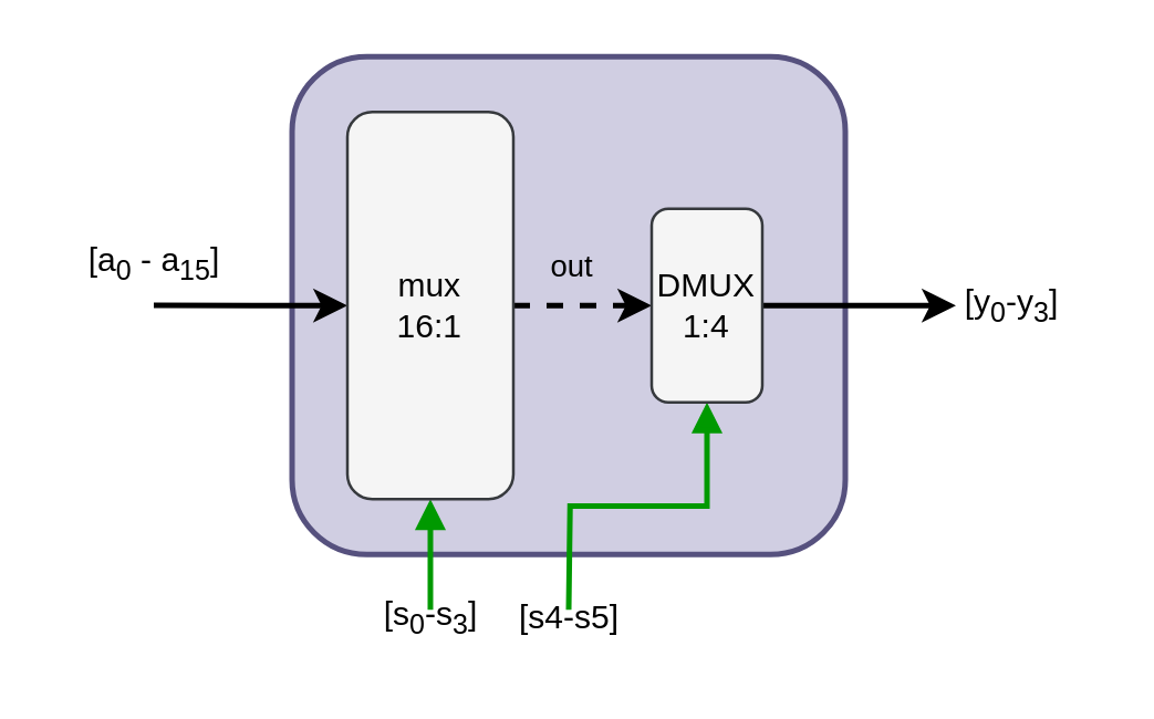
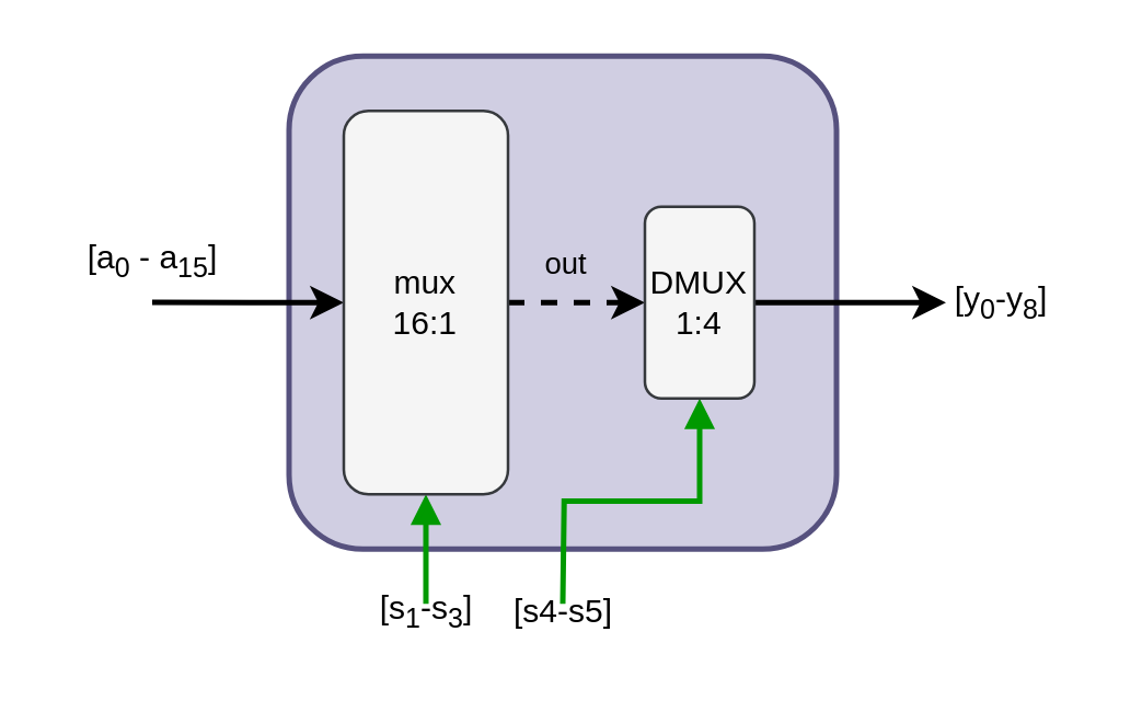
  <mxCell id="0" />
  <mxCell id="1" parent="0" />
  <mxCell id="2" value="" style="rounded=1;whiteSpace=wrap;html=1;strokeWidth=2;fillColor=#d0cee2;strokeColor=#56517e;" vertex="1" parent="1"><mxGeometry x="105" y="20" width="200" height="180" as="geometry" /></mxCell>
  <mxCell id="3" style="edgeStyle=orthogonalEdgeStyle;rounded=0;orthogonalLoop=1;jettySize=auto;html=1;exitX=1;exitY=0.5;exitDx=0;exitDy=0;entryX=0;entryY=0.5;entryDx=0;entryDy=0;strokeWidth=2;dashed=1;" edge="1" parent="1" source="7" target="10"><mxGeometry relative="1" as="geometry" /></mxCell>
  <mxCell id="4" value="out" style="edgeLabel;html=1;align=center;verticalAlign=middle;resizable=0;points=[];labelBackgroundColor=none;" vertex="1" connectable="0" parent="3"><mxGeometry x="-0.12" y="1" relative="1" as="geometry"><mxPoint x="-2" y="-14" as="offset" /></mxGeometry></mxCell>
  <mxCell id="5" style="edgeStyle=orthogonalEdgeStyle;rounded=0;orthogonalLoop=1;jettySize=auto;html=1;exitX=0;exitY=0.5;exitDx=0;exitDy=0;endArrow=none;endFill=0;startArrow=classic;startFill=1;strokeWidth=2;" edge="1" parent="1" source="7"><mxGeometry relative="1" as="geometry"><mxPoint x="55" y="109.944" as="targetPoint" /></mxGeometry></mxCell>
  <mxCell id="6" style="edgeStyle=orthogonalEdgeStyle;rounded=0;orthogonalLoop=1;jettySize=auto;html=1;exitX=0.5;exitY=1;exitDx=0;exitDy=0;endArrow=none;endFill=0;startArrow=block;startFill=1;strokeWidth=2;strokeColor=#009900;" edge="1" parent="1" source="7"><mxGeometry relative="1" as="geometry"><mxPoint x="155" y="220" as="targetPoint" /></mxGeometry></mxCell>
  <mxCell id="7" value="mux&lt;div&gt;16:1&lt;/div&gt;" style="rounded=1;whiteSpace=wrap;html=1;fillColor=#f5f5f5;strokeColor=#36393d;" vertex="1" parent="1"><mxGeometry x="125" y="40" width="60" height="140" as="geometry" /></mxCell>
  <mxCell id="8" style="edgeStyle=orthogonalEdgeStyle;rounded=0;orthogonalLoop=1;jettySize=auto;html=1;exitX=0.5;exitY=1;exitDx=0;exitDy=0;endArrow=none;endFill=0;startArrow=block;startFill=1;strokeWidth=2;strokeColor=#009900;" edge="1" parent="1" source="10"><mxGeometry relative="1" as="geometry"><mxPoint x="205" y="220" as="targetPoint" /></mxGeometry></mxCell>
  <mxCell id="9" style="edgeStyle=orthogonalEdgeStyle;rounded=0;orthogonalLoop=1;jettySize=auto;html=1;exitX=1;exitY=0.5;exitDx=0;exitDy=0;strokeWidth=2;" edge="1" parent="1" source="10"><mxGeometry relative="1" as="geometry"><mxPoint x="345" y="110" as="targetPoint" /></mxGeometry></mxCell>
  <mxCell id="10" value="DMUX&lt;div&gt;1:4&lt;/div&gt;" style="rounded=1;whiteSpace=wrap;html=1;fillColor=#f5f5f5;strokeColor=#36393d;" vertex="1" parent="1"><mxGeometry x="235" y="75" width="40" height="70" as="geometry" /></mxCell>
  <mxCell id="11" value="[a&lt;sub&gt;0&lt;/sub&gt; - a&lt;sub&gt;15&lt;/sub&gt;]" style="text;html=1;align=center;verticalAlign=middle;resizable=0;points=[];autosize=1;strokeColor=none;fillColor=none;" vertex="1" parent="1"><mxGeometry x="20" y="80" width="70" height="30" as="geometry" /></mxCell>
- <mxCell id="12" value="[s&lt;sub&gt;0&lt;/sub&gt;-s&lt;sub&gt;3&lt;/sub&gt;]" style="text;html=1;align=center;verticalAlign=middle;resizable=0;points=[];autosize=1;strokeColor=none;fillColor=none;" vertex="1" parent="1"><mxGeometry x="125" y="208" width="60" height="30" as="geometry" /></mxCell>
+ <mxCell id="12" value="[s&lt;sub&gt;1&lt;/sub&gt;-s&lt;sub&gt;3&lt;/sub&gt;]" style="text;html=1;align=center;verticalAlign=middle;resizable=0;points=[];autosize=1;strokeColor=none;fillColor=none;" vertex="1" parent="1"><mxGeometry x="125" y="208" width="60" height="30" as="geometry" /></mxCell>
  <mxCell id="13" value="[s4-s5]" style="text;html=1;align=center;verticalAlign=middle;resizable=0;points=[];autosize=1;strokeColor=none;fillColor=none;" vertex="1" parent="1"><mxGeometry x="175" y="208" width="60" height="30" as="geometry" /></mxCell>
- <mxCell id="14" value="[y&lt;sub&gt;0&lt;/sub&gt;-y&lt;sub&gt;3&lt;/sub&gt;]" style="text;html=1;align=center;verticalAlign=middle;resizable=0;points=[];autosize=1;strokeColor=none;fillColor=none;" vertex="1" parent="1"><mxGeometry x="335" y="95" width="60" height="30" as="geometry" /></mxCell>
+ <mxCell id="14" value="[y&lt;sub&gt;0&lt;/sub&gt;-y&lt;sub&gt;8&lt;/sub&gt;]" style="text;html=1;align=center;verticalAlign=middle;resizable=0;points=[];autosize=1;strokeColor=none;fillColor=none;" vertex="1" parent="1"><mxGeometry x="335" y="95" width="60" height="30" as="geometry" /></mxCell>
